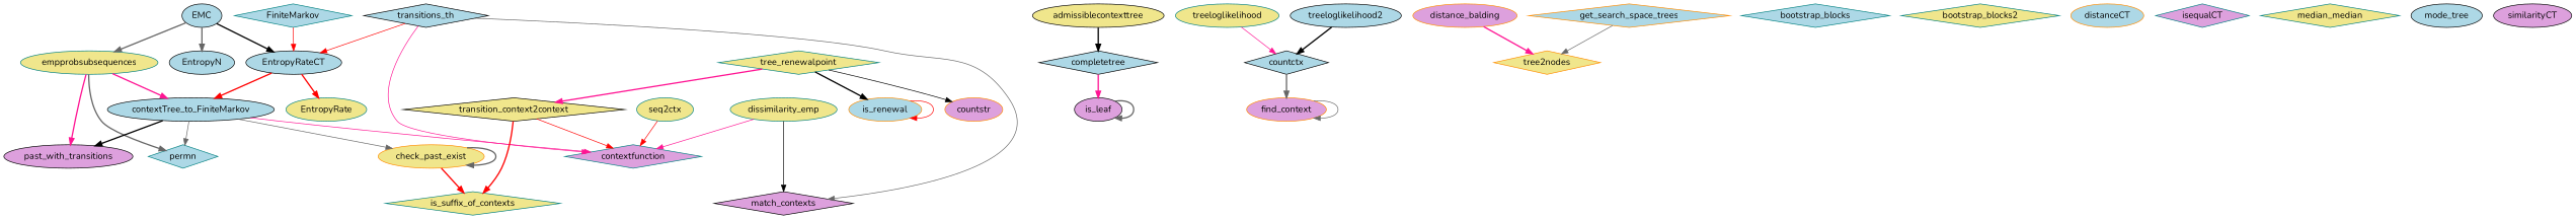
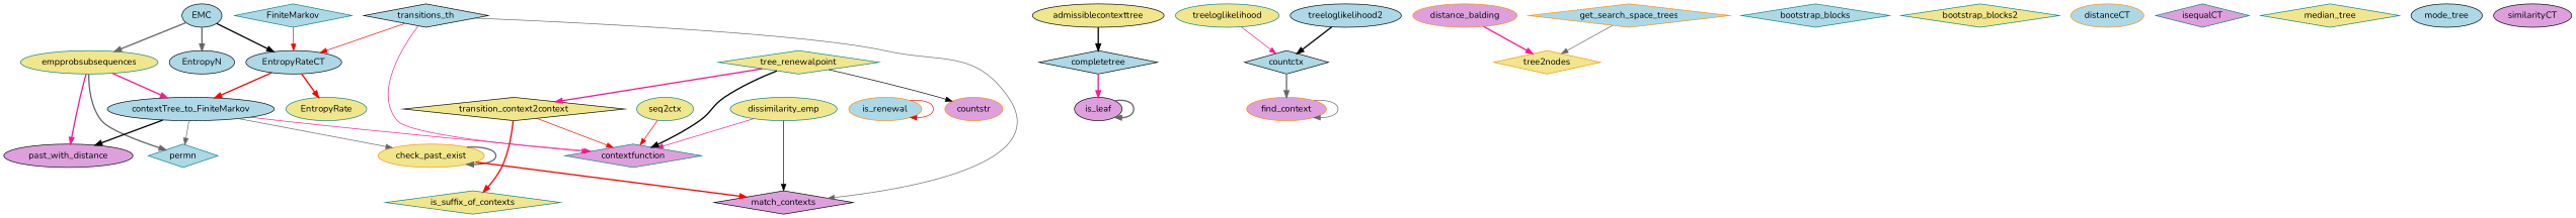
  digraph {
    fontname=Nunito
    node [color=black fillcolor=lightblue fontname=Nunito shape=ellipse style=filled]
    edge [color=gray40 fontname=Nunito style=bold]
    EMC
    EntropyN
    EntropyRateCT
    empprobsubsequences [color=teal fillcolor=khaki]
    EntropyRate [color=teal fillcolor=khaki]
    contextTree_to_FiniteMarkov
-   past_with_transitions [fillcolor=plum]
+   past_with_transitions [fillcolor=plum label=past_with_distance]
    permn [color=teal shape=diamond]
    check_past_exist [color=darkorange fillcolor=khaki]
    contextfunction [color=teal fillcolor=plum shape=diamond]
    is_suffix_of_contexts [color=teal fillcolor=khaki shape=diamond]
    n12 [color=teal label=FiniteMarkov shape=diamond]
    admissiblecontexttree [fillcolor=khaki]
    completetree [shape=diamond]
    is_leaf [fillcolor=plum]
    countctx [shape=diamond]
    find_context [color=darkorange fillcolor=plum]
    dissimilarity_emp [color=teal fillcolor=khaki]
    match_contexts [fillcolor=plum shape=diamond]
    n20 [label=transitions_th shape=diamond]
    distance_balding [color=darkorange fillcolor=plum]
    tree2nodes [color=darkorange fillcolor=khaki shape=diamond]
    get_search_space_trees [color=darkorange shape=diamond]
    is_renewal [color=darkorange]
    seq2ctx [color=teal fillcolor=khaki]
    transition_context2context [fillcolor=khaki shape=diamond]
    tree_renewalpoint [color=teal fillcolor=khaki shape=diamond]
    countstr [color=darkorange fillcolor=plum]
    treeloglikelihood [color=teal fillcolor=khaki]
    treeloglikelihood2
    bootstrap_blocks [color=teal shape=diamond]
    bootstrap_blocks2 [color=teal fillcolor=khaki shape=diamond]
    distanceCT [color=darkorange]
    isequalCT [color=teal fillcolor=plum shape=diamond]
-   median_tree [color=teal fillcolor=khaki shape=diamond label=median_median]
+   median_tree [color=teal fillcolor=khaki shape=diamond]
    mode_tree
    similarityCT [fillcolor=plum]
    EMC -> EntropyN
    EMC -> EntropyRateCT [color=black]
    EMC -> empprobsubsequences
    EntropyRateCT -> EntropyRate [color=red]
    EntropyRateCT -> contextTree_to_FiniteMarkov [color=red]
    empprobsubsequences -> contextTree_to_FiniteMarkov [color=deeppink]
    empprobsubsequences -> past_with_transitions [color=deeppink]
    empprobsubsequences -> permn
    contextTree_to_FiniteMarkov -> past_with_transitions [color=black]
    contextTree_to_FiniteMarkov -> permn [style=solid]
    contextTree_to_FiniteMarkov -> check_past_exist [style=solid]
    contextTree_to_FiniteMarkov -> contextfunction [color=deeppink style=solid]
    check_past_exist -> check_past_exist
-   check_past_exist -> is_suffix_of_contexts [color=red]
+   check_past_exist -> match_contexts [color=red]
    n12 -> EntropyRateCT [color=red style=solid]
    admissiblecontexttree -> completetree [color=black]
    completetree -> is_leaf [color=deeppink]
    is_leaf -> is_leaf
    countctx -> find_context
    find_context -> find_context [style=solid]
    dissimilarity_emp -> contextfunction [color=deeppink style=solid]
    dissimilarity_emp -> match_contexts [color=black style=solid]
    n20 -> EntropyRateCT [color=red style=solid]
    n20 -> contextfunction [color=deeppink style=solid]
    n20 -> match_contexts [style=solid]
    distance_balding -> tree2nodes [color=deeppink]
    get_search_space_trees -> tree2nodes [style=solid]
    is_renewal -> is_renewal [color=red style=solid]
    seq2ctx -> contextfunction [color=red style=solid]
    transition_context2context -> contextfunction [color=red style=solid]
    transition_context2context -> is_suffix_of_contexts [color=red]
-   tree_renewalpoint -> is_renewal [color=black]
+   tree_renewalpoint -> contextfunction [color=black]
    tree_renewalpoint -> transition_context2context [color=deeppink]
    tree_renewalpoint -> countstr [color=black style=solid]
    treeloglikelihood -> countctx [color=deeppink style=solid]
    treeloglikelihood2 -> countctx [color=black]
  }
